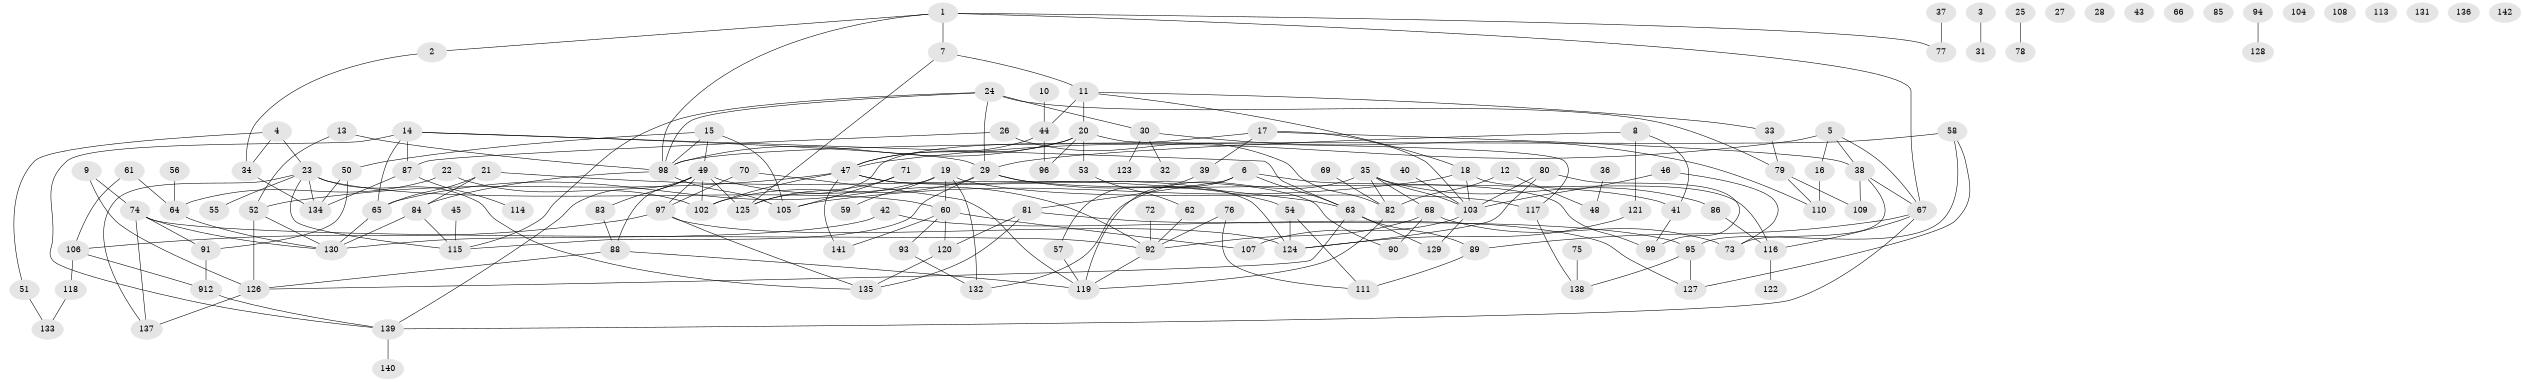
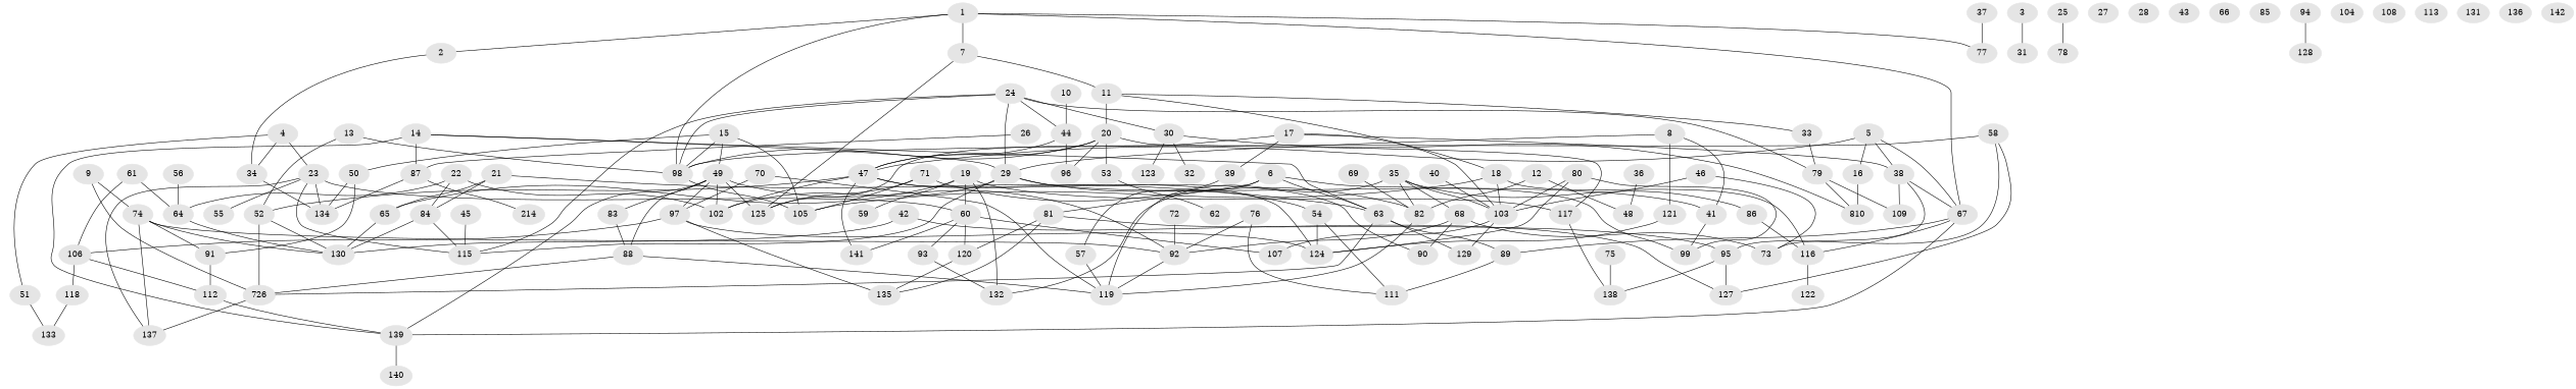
  graph {
    node [color=gray90 style=filled]
    1
    2
    7
    67
    77
    98
    34
    11
    125
    139
    116
    89
    105
    134
    3
    31
    4
    23
    51
    60
    55
    115
    135
    137
    133
    5
    16
    38
    47
-   110
+   110 [label=810]
    73
    109
    52
    102
    90
    124
    141
    6
    63
    81
    99
    119
-   126
+   126 [label=726]
    129
    95
    120
    18
    20
    33
    8
    29
    41
    121
    54
    9
    74
    130
    92
    91
    10
    44
    96
    103
    117
    53
    79
    12
    48
    82
    13
    14
    65
    87
-   114
+   114 [label=214]
    140
    15
    49
    50
    83
    88
    97
    17
    39
    57
    107
    122
    19
    59
    132
    93
    138
    62
    21
    84
    22
    64
    24
    30
    32
    123
    25
    78
    26
    27
    28
    111
    35
    68
    86
    36
    37
    40
    42
    127
    43
    45
    46
    106
-   112 [label=912]
+   112
    56
    58
    61
    118
    66
    69
    70
    71
    72
    75
    76
    80
    85
    94
    128
    104
    108
    113
    131
    136
    142
    1 -- 2
    1 -- 7
    1 -- 67
    1 -- 77
    1 -- 98
    2 -- 34
    7 -- 11
    7 -- 125
    67 -- 139
    67 -- 116
    67 -- 89
    98 -- 105
    34 -- 134
    11 -- 18
    11 -- 20
    11 -- 33
    139 -- 140
    116 -- 122
    89 -- 111
    3 -- 31
    4 -- 34
    4 -- 23
    4 -- 51
    23 -- 134
    23 -- 60
    23 -- 55
    23 -- 115
-   23 -- 135
    23 -- 137
    51 -- 133
    60 -- 141
    60 -- 120
    60 -- 107
    60 -- 93
    5 -- 67
    5 -- 16
    5 -- 38
    5 -- 47
    16 -- 110
    38 -- 67
    38 -- 73
    38 -- 109
    47 -- 52
    47 -- 102
    47 -- 90
    47 -- 124
    47 -- 141
    52 -- 126
    52 -- 130
    6 -- 63
    6 -- 81
    6 -- 99
    6 -- 119
    63 -- 89
    63 -- 126
    63 -- 129
    81 -- 135
    81 -- 95
    81 -- 120
    126 -- 137
    95 -- 138
    95 -- 127
    120 -- 135
    18 -- 116
    18 -- 105
    18 -- 103
    20 -- 98
    20 -- 47
    20 -- 96
    20 -- 117
    20 -- 53
    33 -- 79
    8 -- 29
    8 -- 41
    8 -- 121
    29 -- 115
    29 -- 102
    29 -- 41
    29 -- 54
    41 -- 99
    121 -- 124
    54 -- 124
    54 -- 111
    9 -- 126
    9 -- 74
    74 -- 137
    74 -- 130
    74 -- 92
    74 -- 91
    92 -- 119
    91 -- 112
    10 -- 44
    44 -- 47
    44 -- 96
    103 -- 129
    103 -- 107
    117 -- 138
    53 -- 62
    79 -- 110
    79 -- 109
    12 -- 48
    12 -- 82
    82 -- 119
    13 -- 98
    13 -- 52
    14 -- 139
    14 -- 63
    14 -- 29
-   14 -- 65
    14 -- 87
    65 -- 130
    87 -- 134
    87 -- 114
    15 -- 98
    15 -- 105
    15 -- 49
    15 -- 50
    49 -- 125
    49 -- 139
    49 -- 102
    49 -- 92
    49 -- 83
    49 -- 88
    49 -- 97
    50 -- 134
    50 -- 91
    83 -- 88
    88 -- 119
    88 -- 126
    97 -- 135
    97 -- 124
    97 -- 106
    17 -- 125
    17 -- 38
    17 -- 103
    17 -- 39
    39 -- 57
    57 -- 119
    19 -- 60
    19 -- 117
    19 -- 65
    19 -- 59
    19 -- 132
    93 -- 132
-   62 -- 92
    21 -- 63
    21 -- 65
    21 -- 84
    84 -- 115
    84 -- 130
    22 -- 102
-   98 -- 84
+   22 -- 84
    22 -- 64
    64 -- 130
    24 -- 98
    24 -- 115
    24 -- 29
-   11 -- 44
+   24 -- 44
    24 -- 79
    24 -- 30
    30 -- 110
    30 -- 32
    30 -- 123
    25 -- 78
-   26 -- 82
+   71 -- 82
    26 -- 87
    35 -- 103
    35 -- 82
    35 -- 132
    35 -- 68
    35 -- 86
    68 -- 73
    68 -- 90
    68 -- 92
    86 -- 116
    36 -- 48
    37 -- 77
    40 -- 103
    42 -- 130
    42 -- 127
    45 -- 115
    46 -- 73
    46 -- 103
    106 -- 112
    106 -- 118
    112 -- 139
    56 -- 64
    58 -- 98
    58 -- 95
    58 -- 127
    61 -- 64
    61 -- 106
    118 -- 133
    69 -- 82
    70 -- 119
    70 -- 97
    71 -- 125
    71 -- 105
    72 -- 92
    75 -- 138
    76 -- 92
    76 -- 111
    80 -- 124
    80 -- 99
    80 -- 103
    94 -- 128
  }
